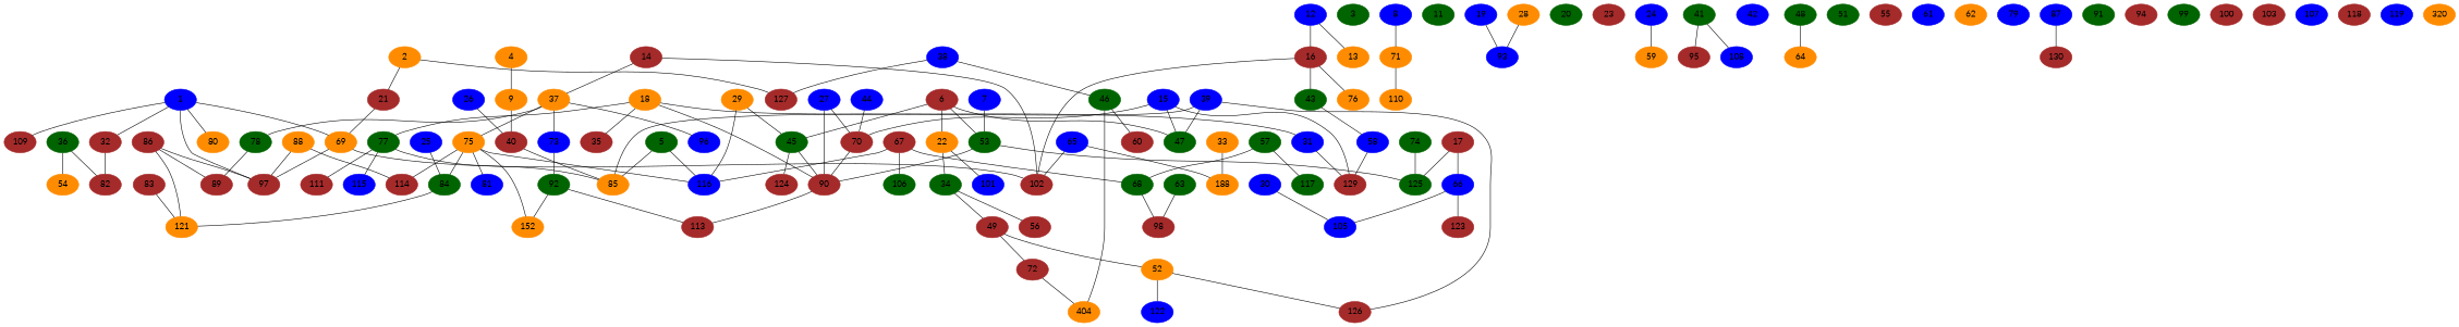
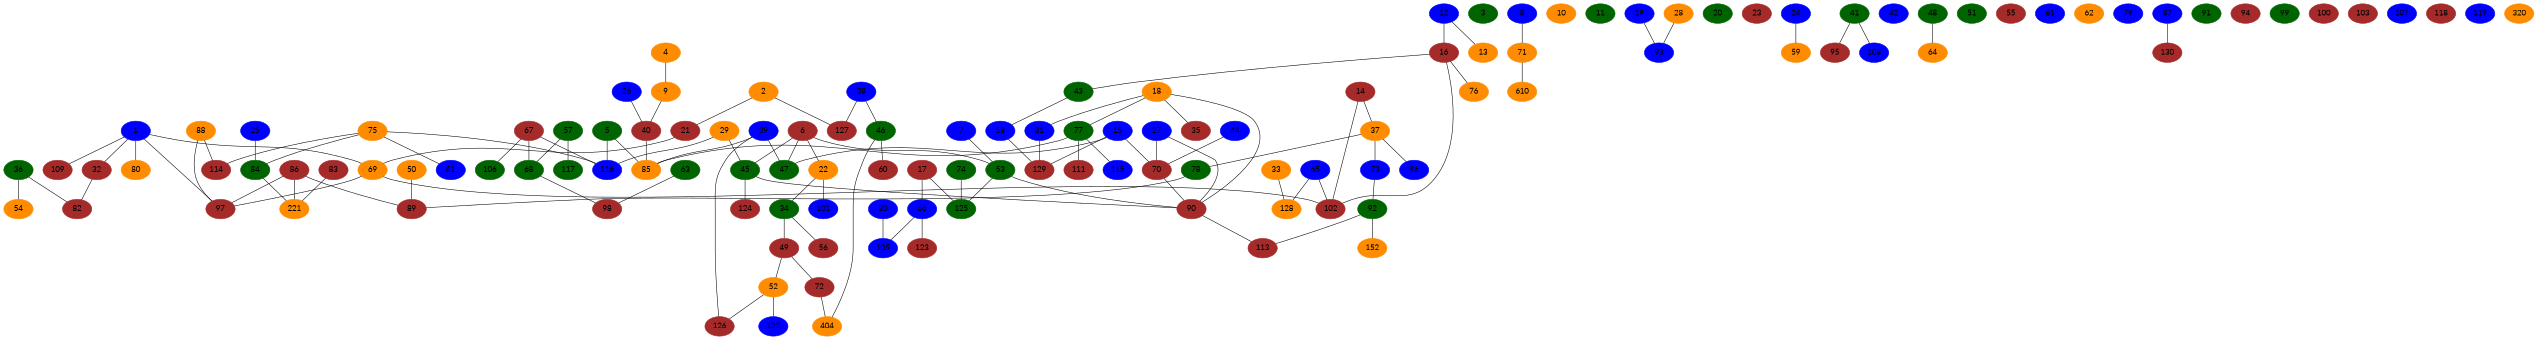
  graph {
    fontname=Lato
    node [color=brown fontname=Lato style=filled]
    edge [fontname=Lato]
    1 [color=blue]
    32
    69 [color=darkorange]
    80 [color=darkorange]
    97
    109
    82
    102
    2 [color=darkorange]
    21
    127
    3 [color=darkgreen]
    4 [color=darkorange]
    9 [color=darkorange]
    40
    5 [color=darkgreen]
    85 [color=darkorange]
    116 [color=blue]
    22 [color=darkorange]
    6
    45 [color=darkgreen]
    47 [color=darkgreen]
    53 [color=darkgreen]
    34 [color=darkgreen]
    101 [color=blue]
    90
    124
    125 [color=darkgreen]
    7 [color=blue]
    8 [color=blue]
    71 [color=darkorange]
-   110 [color=darkorange]
+   110 [color=darkorange label=610]
+   10 [color=darkorange]
    11 [color=darkgreen]
    12 [color=blue]
    13 [color=darkorange]
    16
    43 [color=darkgreen]
    76 [color=darkorange]
    37 [color=darkorange]
    14
    73 [color=blue]
    75 [color=darkorange]
    78 [color=darkgreen]
    96 [color=blue]
    15 [color=blue]
    70
    129
    58 [color=blue]
    66 [color=blue]
    17
    105 [color=blue]
    123
    18 [color=darkorange]
    31 [color=blue]
    35
    77 [color=darkgreen]
    111
    115 [color=blue]
    113
    19 [color=blue]
    93 [color=blue]
    20 [color=darkgreen]
    49
    56
    23
    24 [color=blue]
    59 [color=darkorange]
    25 [color=blue]
    84 [color=darkgreen]
-   121 [color=darkorange]
+   121 [color=darkorange label=221]
    26 [color=blue]
    27 [color=blue]
    28 [color=darkorange]
    29 [color=darkorange]
    30 [color=blue]
    33 [color=darkorange]
-   128 [color=darkorange label=188]
+   128 [color=darkorange]
    52 [color=darkorange]
    72
    36 [color=darkgreen]
    54 [color=darkorange]
    92 [color=darkgreen]
    81 [color=blue]
    n85 [color=darkorange label=152]
    114
    89
    38 [color=blue]
    46 [color=darkgreen]
    60
    n91 [color=darkorange label=404]
    39 [color=blue]
    126
    41 [color=darkgreen]
    95
    108 [color=blue]
    42 [color=blue]
    44 [color=blue]
    48 [color=darkgreen]
    64 [color=darkorange]
    122 [color=blue]
+   50 [color=darkorange]
    51 [color=darkgreen]
    55
    57 [color=darkgreen]
    68 [color=darkgreen]
    117 [color=darkgreen]
    98
    61 [color=blue]
    62 [color=darkorange]
    63 [color=darkgreen]
    65 [color=blue]
    67
    106 [color=darkgreen]
    74 [color=darkgreen]
    79 [color=blue]
    83
    86
    87 [color=blue]
    130
    88 [color=darkorange]
    91 [color=darkgreen]
    94
    99 [color=darkgreen]
    100
    103
    107 [color=blue]
    118
    119 [color=blue]
    n130 [color=darkorange label=320]
    1 -- 32
    1 -- 69
    1 -- 80
    1 -- 97
    1 -- 109
    32 -- 82
    69 -- 97
    69 -- 102
    2 -- 21
    2 -- 127
    21 -- 69
    4 -- 9
    9 -- 40
    40 -- 85
    5 -- 85
    5 -- 116
    22 -- 34
    22 -- 101
    6 -- 22
    6 -- 45
    6 -- 47
    6 -- 53
    45 -- 90
    45 -- 124
    53 -- 90
    53 -- 125
    34 -- 49
    34 -- 56
    90 -- 113
    7 -- 53
    8 -- 71
    71 -- 110
    12 -- 13
    12 -- 16
    16 -- 102
    16 -- 43
    16 -- 76
    43 -- 58
    37 -- 73
-   37 -- 75
    37 -- 78
    37 -- 96
    14 -- 102
    14 -- 37
    73 -- 92
    75 -- 116
    75 -- 84
    75 -- 81
-   75 -- n85
    75 -- 114
    78 -- 89
    15 -- 47
    15 -- 70
    15 -- 129
    70 -- 90
    58 -- 129
    66 -- 105
    66 -- 123
    17 -- 125
    17 -- 66
    18 -- 90
    18 -- 31
    18 -- 35
    18 -- 77
    31 -- 129
    77 -- 85
    77 -- 111
    77 -- 115
    19 -- 93
    49 -- 52
    49 -- 72
    24 -- 59
    25 -- 84
    84 -- 121
    26 -- 40
    27 -- 90
    27 -- 70
    28 -- 93
    29 -- 116
    29 -- 45
    30 -- 105
    33 -- 128
    52 -- 126
    52 -- 122
    72 -- n91
    36 -- 82
    36 -- 54
    92 -- 113
    92 -- n85
    38 -- 127
    38 -- 46
    46 -- 60
    46 -- n91
    39 -- 85
    39 -- 47
    39 -- 126
    41 -- 95
    41 -- 108
    44 -- 70
    48 -- 64
+   50 -- 89
    57 -- 68
    57 -- 117
    68 -- 98
    63 -- 98
    65 -- 102
    65 -- 128
    67 -- 116
    67 -- 68
    67 -- 106
    74 -- 125
    83 -- 121
    86 -- 97
    86 -- 121
    86 -- 89
    87 -- 130
    88 -- 97
    88 -- 114
  }
